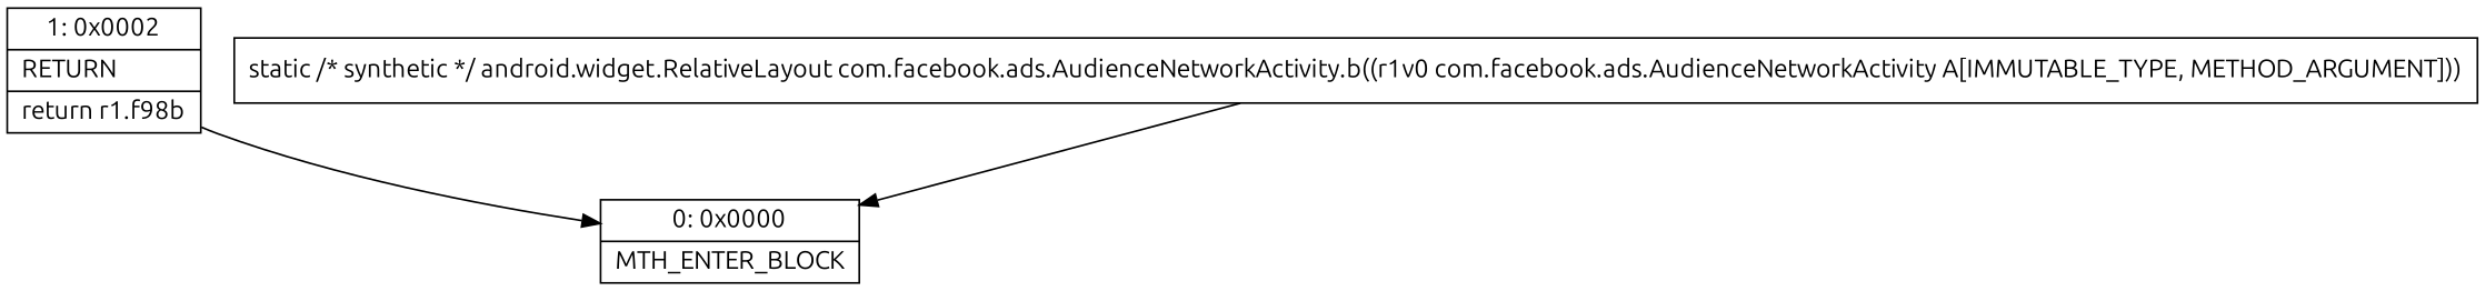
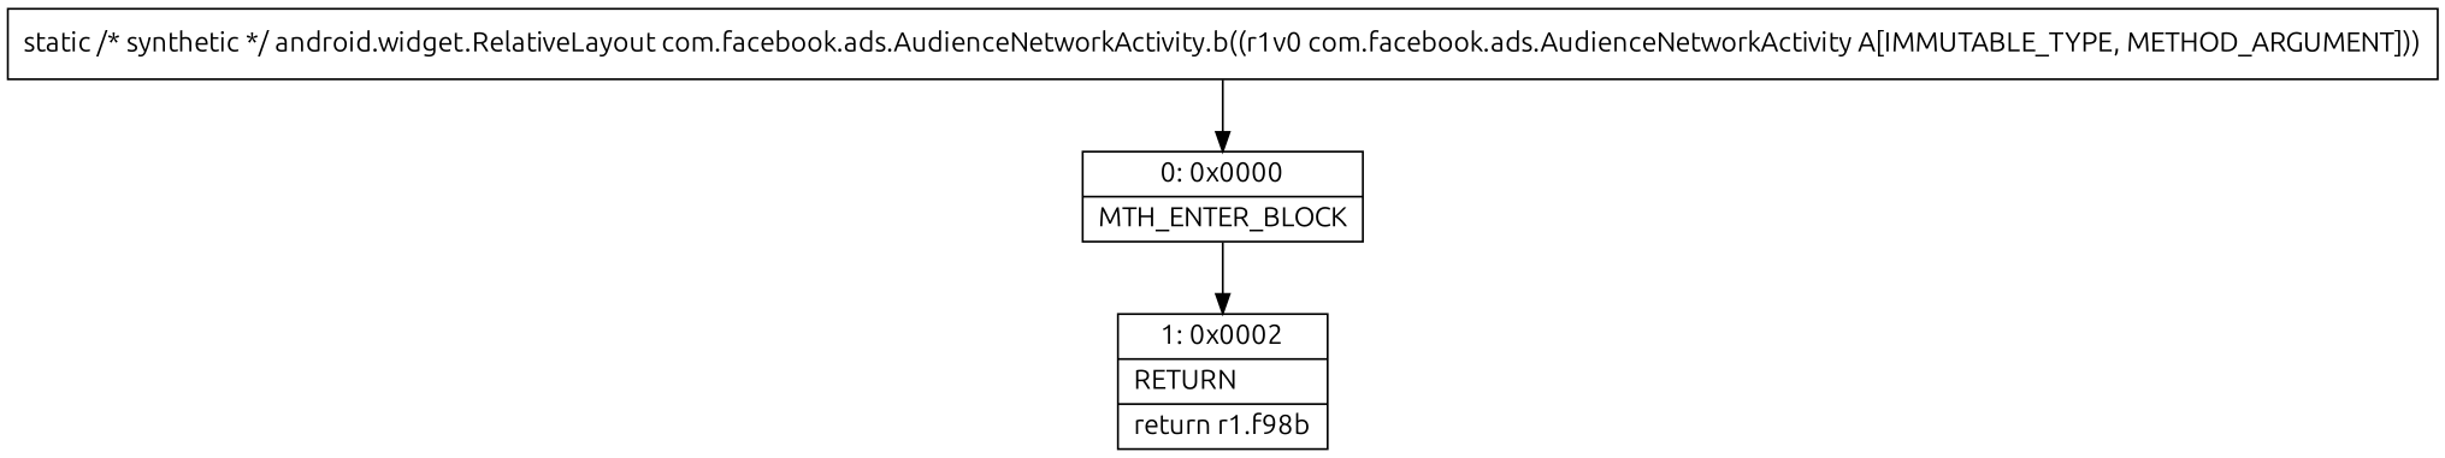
  digraph {
    fontname=Ubuntu
    node [shape=record fontname=Ubuntu]
    edge [fontname=Ubuntu]
    n1 [label="{0\:\ 0x0000|MTH_ENTER_BLOCK\l}"]
    n2 [label="{1\:\ 0x0002|RETURN\l|return r1.f98b\l}"]
    n3 [label="{static \/* synthetic *\/ android.widget.RelativeLayout com.facebook.ads.AudienceNetworkActivity.b((r1v0 com.facebook.ads.AudienceNetworkActivity A[IMMUTABLE_TYPE, METHOD_ARGUMENT])) }"]
-   n2 -> n1
+   n1 -> n2
    n3 -> n1
  }
